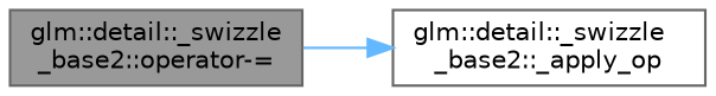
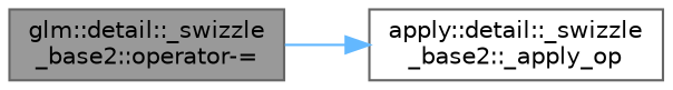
  digraph {
    rankdir=LR
    node [fontname=Helvetica fontsize=10 shape=box style=filled]
    n1 [color=gray40 fillcolor=grey60 fontcolor=black height=0.2 label="glm::detail::_swizzle\l_base2::operator-=" width=0.4]
-   n2 [color=grey40 fillcolor=white height=0.2 label="glm::detail::_swizzle\l_base2::_apply_op" width=0.4]
+   n2 [color=grey40 fillcolor=white height=0.2 label="apply::detail::_swizzle\l_base2::_apply_op" width=0.4]
    n1 -> n2 [color=steelblue1 fontname=Helvetica fontsize=10 labelfontname=Helvetica labelfontsize=10 style=solid]
  }
